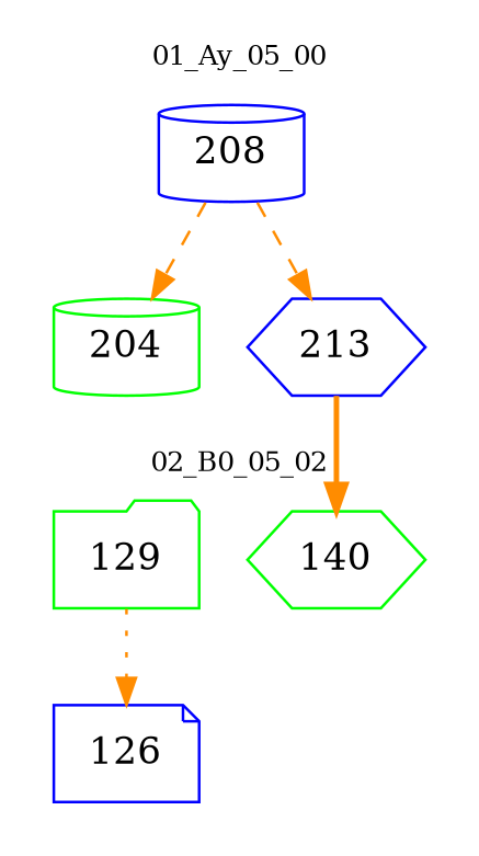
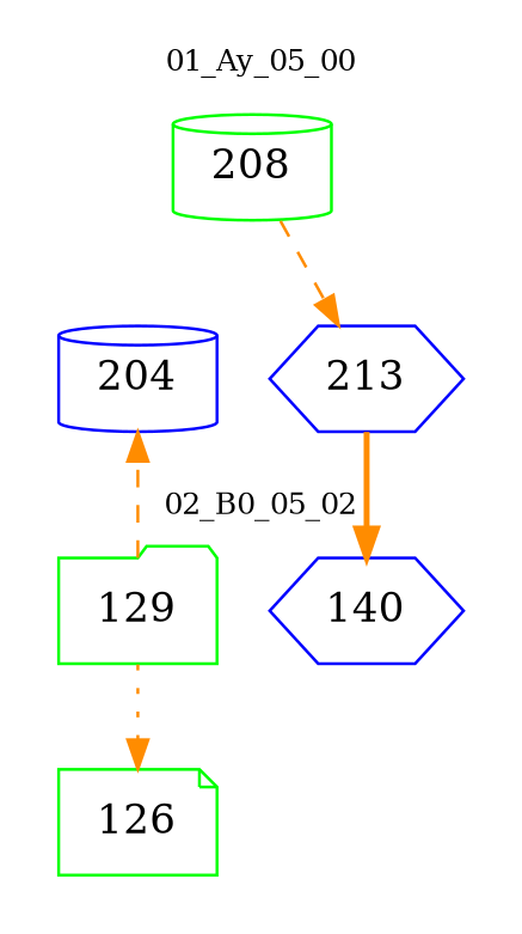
  digraph {
    node [color=blue shape=cylinder]
    edge [color=darkorange style=dashed]
-   n1 [label=208]
-   n2 [color=green label=204]
+   n1 [color=green label=208]
+   n2 [label=204]
    n3 [label=213 shape=hexagon]
    n4 [color=green label=129 shape=folder]
-   n5 [label=126 shape=note]
-   n6 [color=green label=140 shape=hexagon]
+   n5 [color=green label=126 shape=note]
+   n6 [label=140 shape=hexagon]
    subgraph cluster_1 {
      color=white
      fontsize=10
      label="01_Ay_05_00"
      n1
      n2
      n3
    }
    subgraph cluster_2 {
      color=white
      fontsize=10
      label="02_B0_05_02"
      n4
      n5
      n6
    }
-   n1 -> n2
+   n4 -> n2
    n1 -> n3
    n3 -> n6 [style=bold]
    n4 -> n5 [style=dotted]
  }
